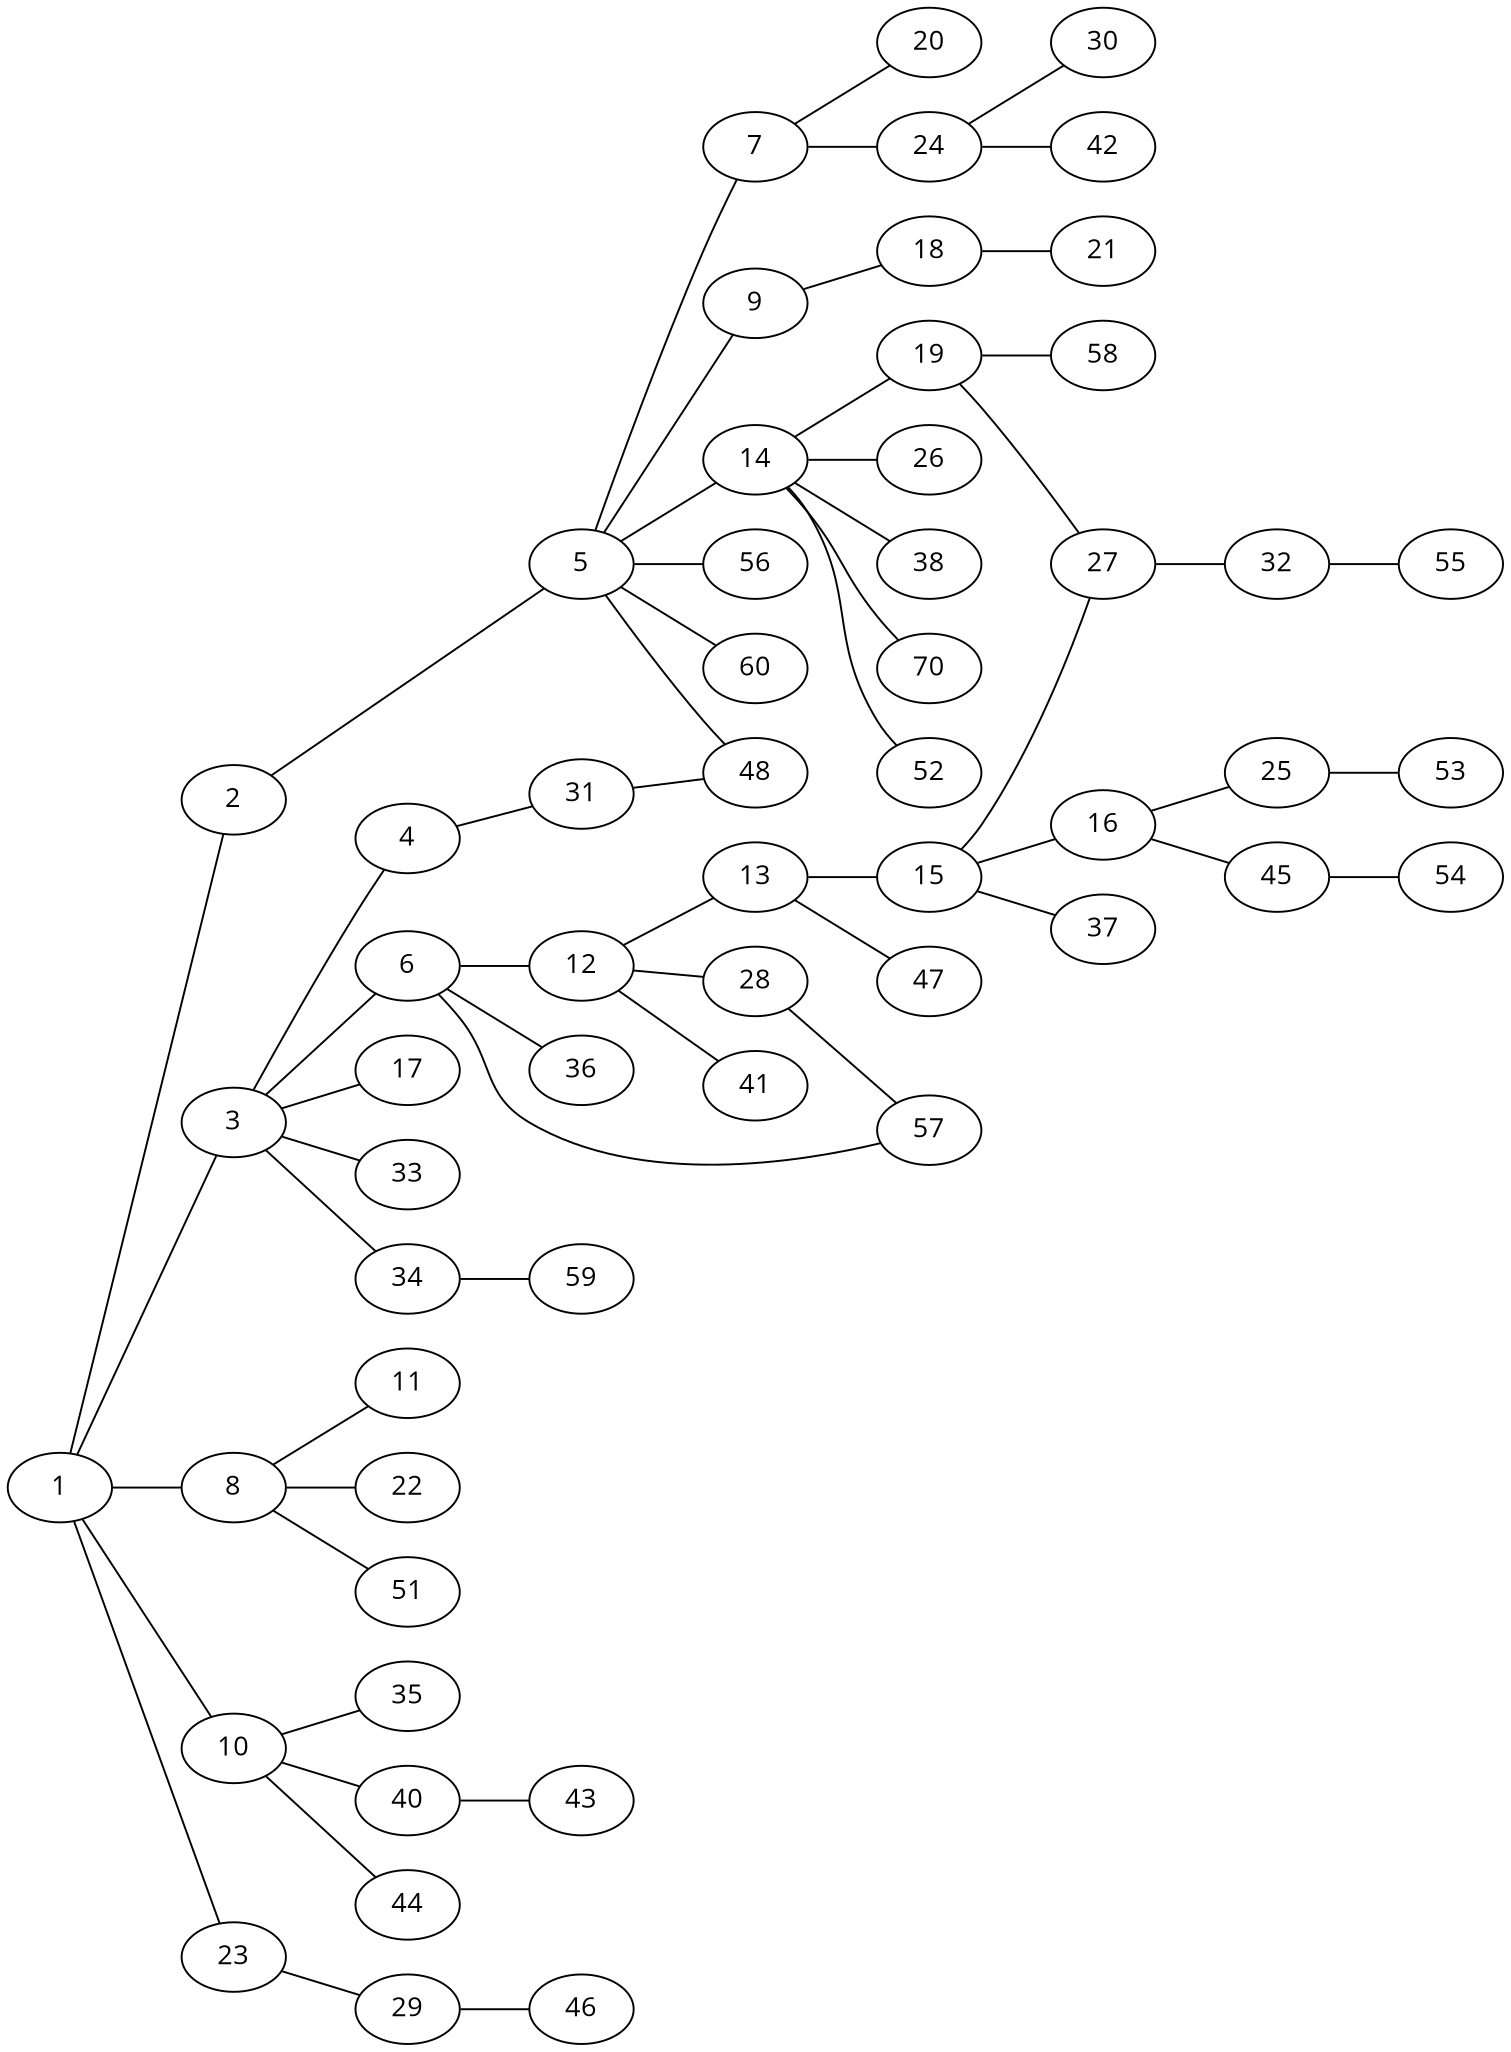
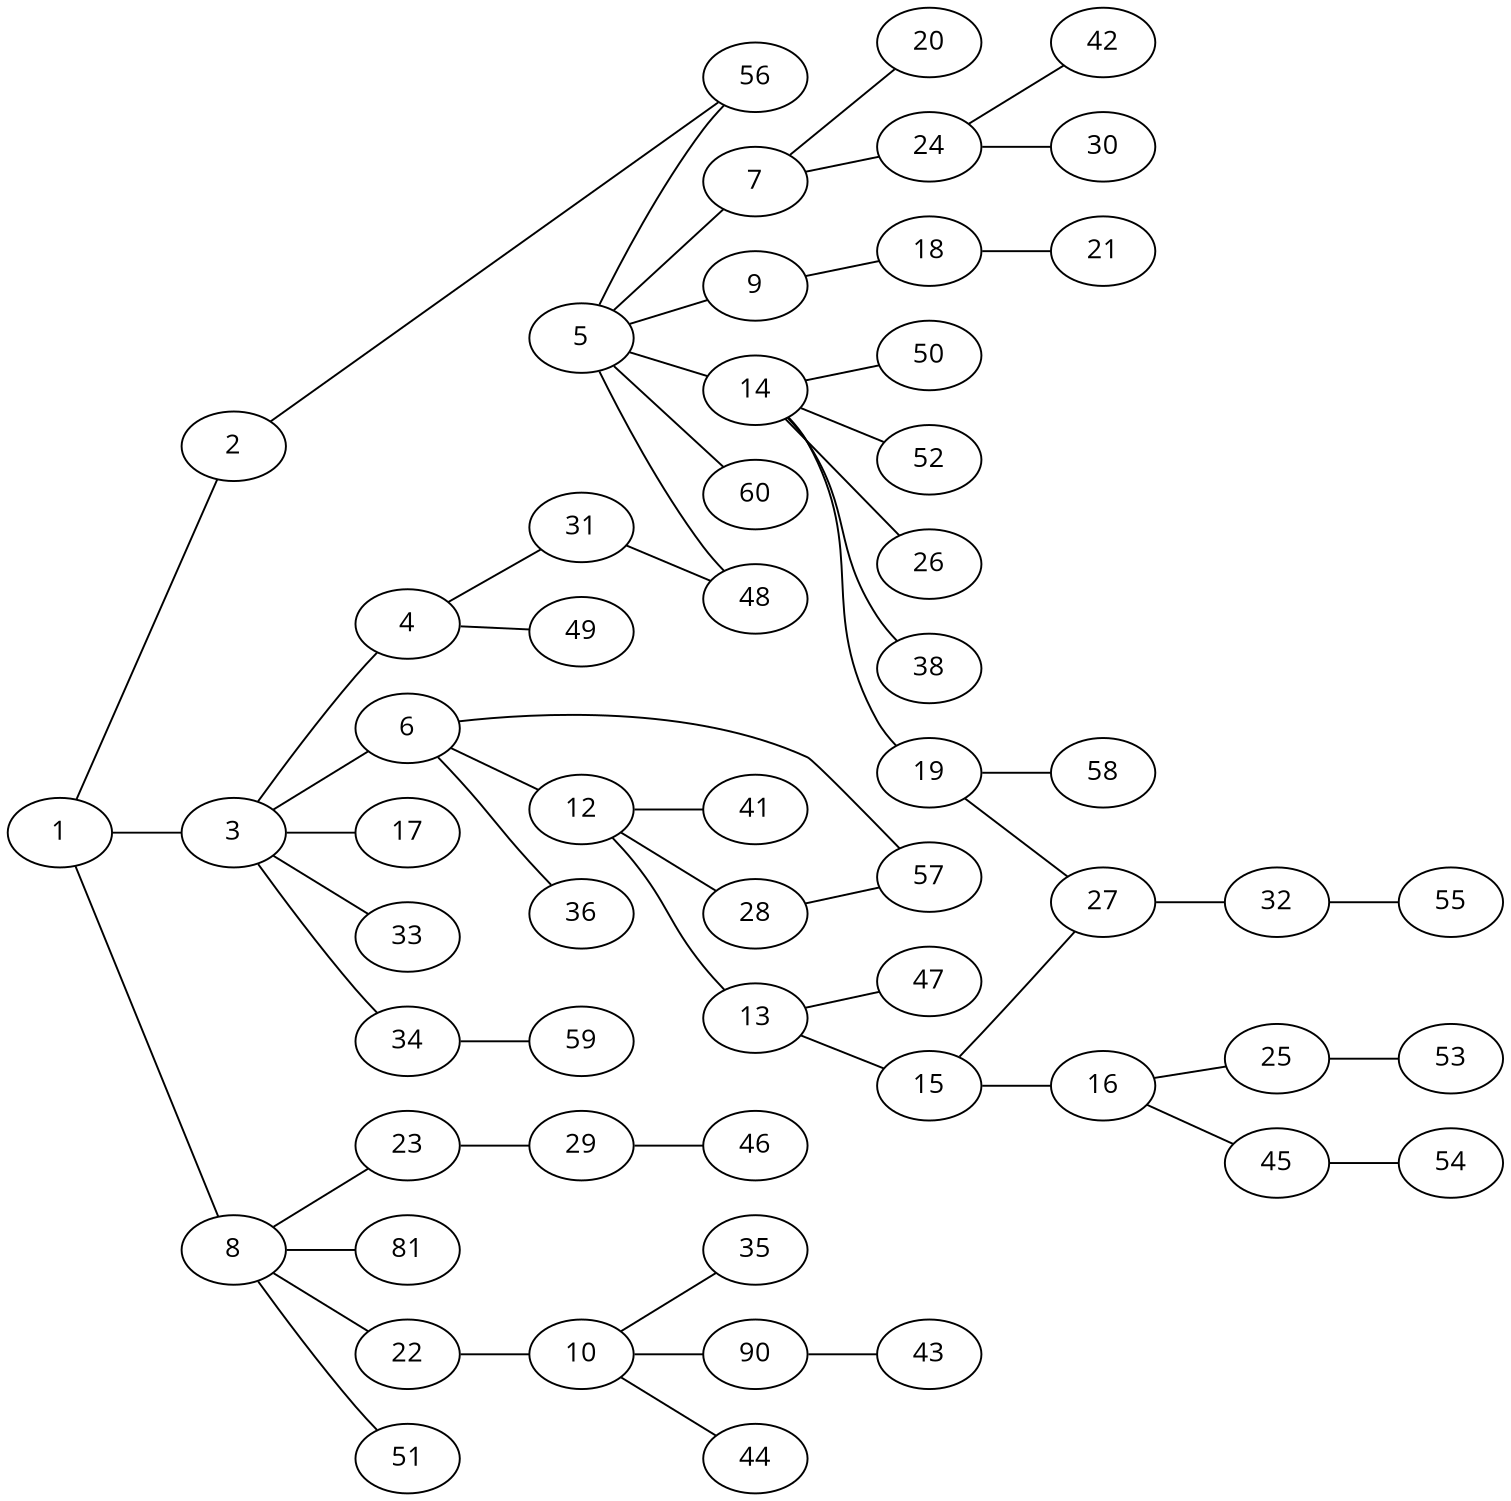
  graph {
    fontname="Open Sans"
    rankdir=LR
    node [fontname="Open Sans"]
    edge [fontname="Open Sans"]
    1
    2
    3
    8
    10
    23
    5
    4
    6
    17
    33
    34
-   11
+   11 [label=81]
    22
    51
    35
-   40
+   40 [label=90]
    44
    29
    7
    9
    14
    48
    56
    60
    31
+   49
    12
    36
    57
    59
    43
    46
    20
    24
    18
    19
    26
    38
-   50 [label=70]
+   50
    52
    13
    28
    41
    30
    42
    21
    27
    58
    15
    47
    16
-   37
    25
    45
    32
    53
    54
    55
    1 -- 2
    1 -- 3
    1 -- 8
-   1 -- 10
-   1 -- 23
-   2 -- 5
+   22 -- 10
+   8 -- 23
+   2 -- 56
    3 -- 4
    3 -- 6
    3 -- 17
    3 -- 33
    3 -- 34
    8 -- 11
    8 -- 22
    8 -- 51
    10 -- 35
    10 -- 40
    10 -- 44
    23 -- 29
    5 -- 7
    5 -- 9
    5 -- 14
    5 -- 48
    5 -- 56
    5 -- 60
    4 -- 31
+   4 -- 49
    6 -- 12
    6 -- 36
    6 -- 57
    34 -- 59
    40 -- 43
    29 -- 46
    7 -- 20
    7 -- 24
    9 -- 18
    14 -- 19
    14 -- 26
    14 -- 38
    14 -- 50
    14 -- 52
    31 -- 48
    12 -- 13
    12 -- 28
    12 -- 41
    24 -- 30
    24 -- 42
    18 -- 21
    19 -- 27
    19 -- 58
    13 -- 15
    13 -- 47
    28 -- 57
    27 -- 32
    15 -- 27
    15 -- 16
-   15 -- 37
    16 -- 25
    16 -- 45
    25 -- 53
    45 -- 54
    32 -- 55
  }
